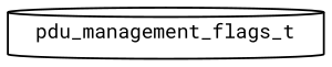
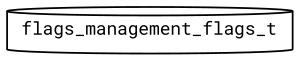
  digraph {
    rankdir=LR
    fontname="Roboto Mono"
-   n1 [color=black fillcolor=white fontname="Roboto Mono" fontsize=10 height=0.2 label=pdu_management_flags_t shape=cylinder style=filled width=0.4]
+   n1 [color=black fillcolor=white fontname="Roboto Mono" fontsize=10 height=0.2 label=flags_management_flags_t shape=cylinder style=filled width=0.4]
  }
